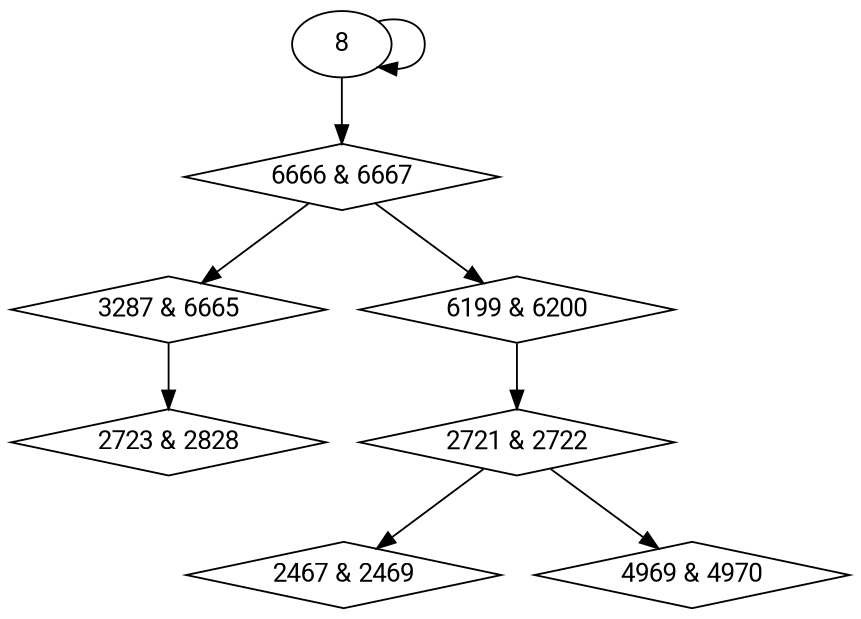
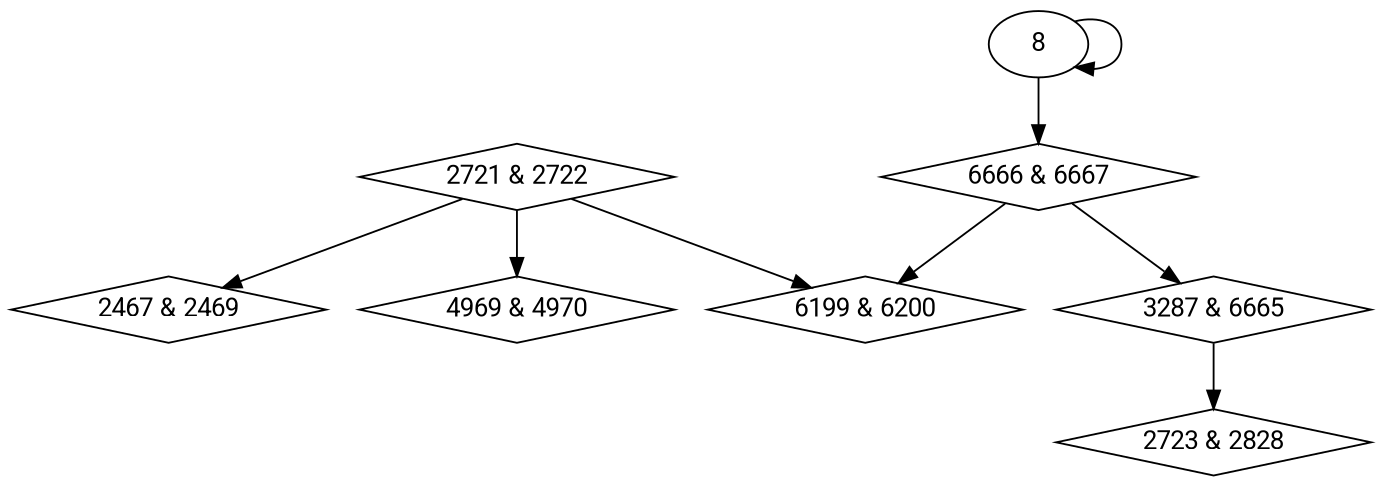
  digraph {
    fontname=Roboto
    node [fontname=Roboto shape=diamond]
    edge [fontname=Roboto]
    n1 [label="3287 & 6665"]
    n2 [label="2723 & 2828"]
    n3 [label="2467 & 2469"]
    n4 [label="2721 & 2722"]
    n5 [label="4969 & 4970"]
    n6 [label="6199 & 6200"]
    n7 [label="6666 & 6667"]
    n8 [label=8 shape=""]
    n1 -> n2
    n4 -> n3
    n4 -> n5
-   n6 -> n4
+   n4 -> n6
    n7 -> n1
    n7 -> n6
    n8 -> n7
    n8 -> n8
  }
